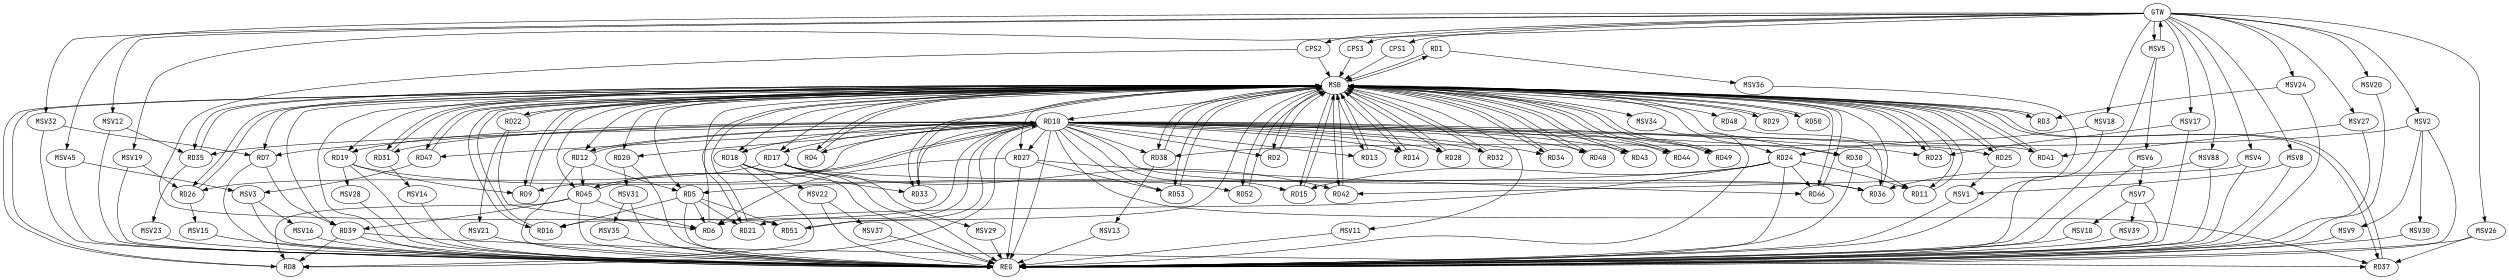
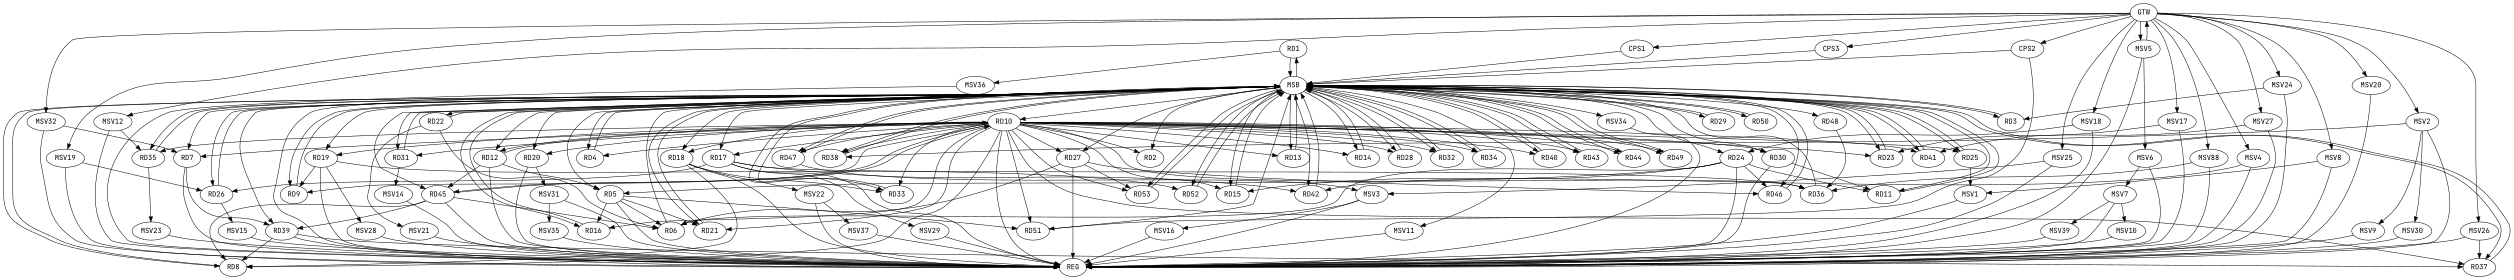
  strict digraph {
    fontname="JetBrains Mono"
    node [fontname="JetBrains Mono"]
    edge [fontname="JetBrains Mono"]
    n1 [label=RD1]
    n2 [label=MSB]
    n3 [label=MSV36]
    n4 [label=RD2]
    n5 [label=RD3]
    n6 [label=RD4]
    n7 [label=RD5]
    n8 [label=RD16]
    n9 [label=RD21]
    n10 [label=REG]
    n11 [label=RD7]
    n12 [label=RD39]
    n13 [label=RD8]
    n14 [label=RD9]
    n15 [label=RD10]
    n16 [label=RD12]
    n17 [label=RD13]
    n18 [label=RD14]
    n19 [label=RD15]
    n20 [label=RD17]
    n21 [label=RD18]
    n22 [label=RD19]
    n23 [label=RD20]
    n24 [label=RD23]
    n25 [label=RD25]
    n26 [label=RD27]
    n27 [label=RD28]
    n28 [label=RD30]
    n29 [label=RD31]
    n30 [label=RD32]
    n31 [label=RD33]
    n32 [label=RD34]
    n33 [label=RD35]
    n34 [label=RD37]
    n35 [label=RD38]
    n36 [label=RD40]
    n37 [label=RD41]
    n38 [label=RD43]
    n39 [label=RD44]
    n40 [label=RD45]
    n41 [label=RD47]
    n42 [label=RD49]
    n43 [label=RD53]
    n44 [label=RD11]
    n45 [label=RD26]
    n46 [label=RD42]
    n47 [label=RD52]
    n48 [label=RD22]
    n49 [label=RD24]
    n50 [label=RD46]
    n51 [label=RD29]
    n52 [label=RD48]
    n53 [label=RD50]
    n54 [label=MSV11]
    n55 [label=MSV34]
    n56 [label=RD6]
    n57 [label=RD51]
    n58 [label=RD36]
    n59 [label=MSV29]
    n60 [label=MSV22]
    n61 [label=MSV28]
    n62 [label=MSV31]
    n63 [label=MSV1]
    n64 [label=MSV14]
    n65 [label=MSV23]
-   n66 [label=MSV13]
    n67 [label=MSV3]
    n68 [label=MSV15]
    n69 [label=MSV37]
    n70 [label=MSV35]
    n71 [label=MSV21]
    n72 [label=MSV16]
    n73 [label=CPS1]
    n74 [label=CPS2]
    n75 [label=CPS3]
    n76 [label=GTW]
    n77 [label=MSV2]
    n78 [label=MSV4]
    n79 [label=MSV5]
    n80 [label=MSV8]
    n81 [label=MSV12]
    n82 [label=MSV17]
    n83 [label=MSV18]
    n84 [label=MSV19]
    n85 [label=MSV20]
    n86 [label=MSV24]
-   n87 [label=MSV45]
+   n87 [label=MSV25]
    n88 [label=MSV26]
    n89 [label=MSV27]
    n90 [label=MSV32]
    n91 [label=MSV88]
    n92 [label=MSV9]
    n93 [label=MSV30]
    n94 [label=MSV6]
    n95 [label=MSV7]
    n96 [label=MSV10]
    n97 [label=MSV39]
    n1 -> n2
    n1 -> n3
    n2 -> n1
    n2 -> n4
    n2 -> n5
    n2 -> n6
    n2 -> n7
    n2 -> n8
    n2 -> n9
    n2 -> n10
    n2 -> n11
    n2 -> n12
    n2 -> n13
    n2 -> n14
    n2 -> n15
    n2 -> n16
    n2 -> n17
    n2 -> n18
    n2 -> n19
    n2 -> n20
    n2 -> n21
    n2 -> n22
    n2 -> n23
    n2 -> n24
    n2 -> n25
    n2 -> n26
    n2 -> n27
    n2 -> n28
    n2 -> n29
    n2 -> n30
    n2 -> n31
    n2 -> n32
    n2 -> n33
    n2 -> n34
    n2 -> n35
    n2 -> n36
    n2 -> n37
    n2 -> n38
    n2 -> n39
    n2 -> n40
    n2 -> n41
    n2 -> n42
    n2 -> n43
    n2 -> n44
    n2 -> n45
    n2 -> n46
    n2 -> n47
    n2 -> n48
    n2 -> n49
    n2 -> n50
    n2 -> n51
    n2 -> n52
    n2 -> n53
    n2 -> n54
    n2 -> n55
    n3 -> n10
-   n4 -> n2
    n5 -> n2
    n6 -> n2
    n7 -> n8
    n7 -> n9
    n7 -> n10
    n7 -> n56
    n7 -> n57
    n8 -> n2
    n9 -> n2
    n11 -> n10
    n11 -> n12
    n12 -> n10
    n12 -> n13
    n12 -> n34
    n13 -> n2
    n14 -> n2
    n15 -> n4
    n15 -> n6
    n15 -> n8
    n15 -> n9
    n15 -> n10
    n15 -> n11
    n15 -> n13
    n15 -> n14
    n15 -> n16
    n15 -> n17
    n15 -> n18
    n15 -> n19
    n15 -> n20
    n15 -> n21
    n15 -> n22
    n15 -> n23
    n15 -> n24
    n15 -> n25
    n15 -> n26
    n15 -> n27
    n15 -> n28
    n15 -> n29
    n15 -> n30
    n15 -> n31
    n15 -> n32
    n15 -> n33
    n15 -> n34
    n15 -> n35
    n15 -> n36
    n15 -> n37
    n15 -> n38
    n15 -> n39
    n15 -> n40
    n15 -> n41
    n15 -> n42
    n15 -> n43
    n15 -> n57
    n15 -> n58
    n16 -> n7
    n16 -> n10
    n16 -> n15
    n16 -> n40
    n17 -> n2
    n18 -> n2
    n19 -> n2
    n20 -> n10
    n20 -> n45
    n20 -> n46
    n20 -> n58
    n20 -> n59
    n21 -> n10
    n21 -> n13
    n21 -> n31
    n21 -> n60
    n22 -> n10
    n22 -> n14
    n22 -> n47
    n22 -> n61
    n23 -> n10
    n23 -> n62
    n24 -> n2
    n25 -> n2
    n25 -> n63
    n26 -> n10
    n26 -> n43
    n26 -> n50
    n26 -> n56
    n27 -> n2
    n28 -> n10
    n28 -> n44
    n29 -> n2
    n29 -> n64
    n30 -> n2
    n31 -> n2
    n32 -> n2
    n33 -> n2
    n33 -> n65
    n34 -> n2
    n35 -> n2
-   n35 -> n66
    n36 -> n2
    n37 -> n2
    n38 -> n2
    n39 -> n2
    n40 -> n10
    n40 -> n12
    n40 -> n13
    n40 -> n15
    n40 -> n56
    n41 -> n2
    n41 -> n67
    n42 -> n2
    n43 -> n2
    n44 -> n2
    n45 -> n2
    n45 -> n68
    n46 -> n2
    n47 -> n2
    n48 -> n2
    n48 -> n56
    n48 -> n71
    n49 -> n7
    n49 -> n10
    n49 -> n19
    n49 -> n44
    n49 -> n50
    n49 -> n56
    n50 -> n2
    n51 -> n2
    n52 -> n58
    n53 -> n2
    n54 -> n10
    n55 -> n10
    n56 -> n2
    n57 -> n2
    n58 -> n2
    n59 -> n10
    n60 -> n10
    n60 -> n69
    n61 -> n10
    n62 -> n10
    n62 -> n70
    n63 -> n10
    n64 -> n10
    n65 -> n10
-   n66 -> n10
    n67 -> n10
    n67 -> n72
    n68 -> n10
    n69 -> n10
    n70 -> n10
    n71 -> n10
    n72 -> n10
    n73 -> n2
    n74 -> n2
    n74 -> n57
    n75 -> n2
    n76 -> n73
    n76 -> n74
    n76 -> n75
    n76 -> n77
    n76 -> n78
    n76 -> n79
    n76 -> n80
    n76 -> n81
    n76 -> n82
    n76 -> n83
    n76 -> n84
    n76 -> n85
    n76 -> n86
    n76 -> n87
    n76 -> n88
    n76 -> n89
    n76 -> n90
    n76 -> n91
    n77 -> n10
    n77 -> n35
    n77 -> n92
    n77 -> n93
    n78 -> n10
    n78 -> n46
    n79 -> n10
    n79 -> n76
    n79 -> n94
    n80 -> n10
    n80 -> n63
    n81 -> n10
    n81 -> n33
    n82 -> n10
    n82 -> n24
    n83 -> n10
    n83 -> n49
    n84 -> n10
    n84 -> n45
    n85 -> n10
    n86 -> n5
    n86 -> n10
    n87 -> n10
    n87 -> n67
    n88 -> n10
    n88 -> n34
    n89 -> n10
    n89 -> n37
    n90 -> n10
    n90 -> n11
    n91 -> n10
    n91 -> n58
    n92 -> n10
    n93 -> n10
    n94 -> n10
    n94 -> n95
    n95 -> n10
    n95 -> n96
    n95 -> n97
    n96 -> n10
    n97 -> n10
  }
